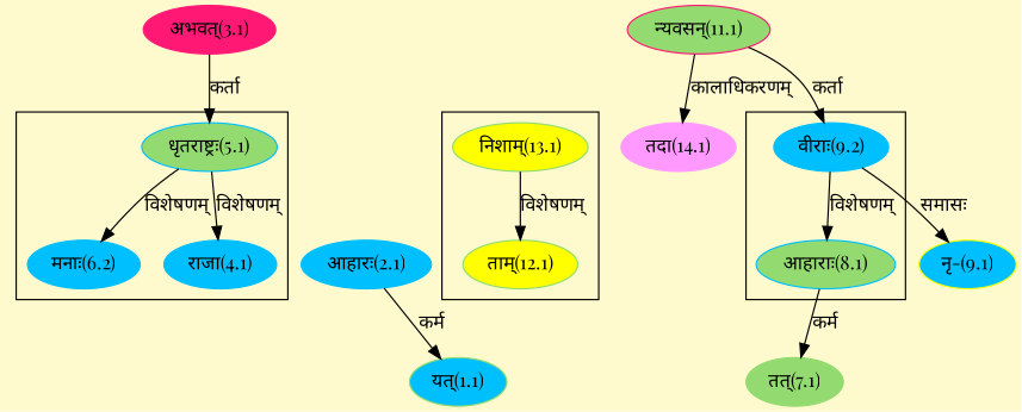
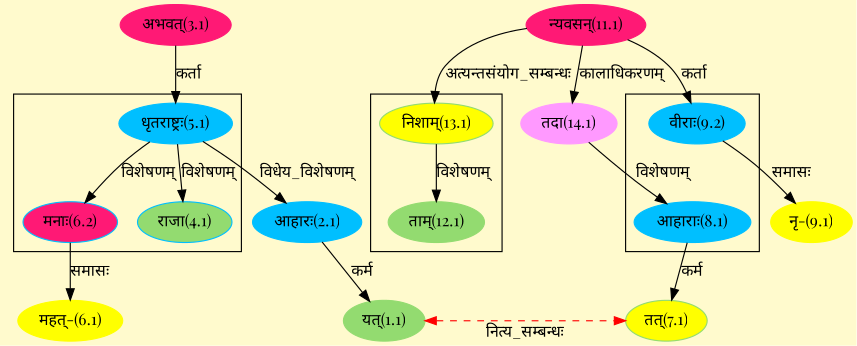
  digraph {
    bgcolor=lemonchiffon1
    compound=true
    fontname="Playfair Display"
    rankdir=BT
    node [color="#00BFFF" fontname="Playfair Display" style=filled]
    edge [dir=back fontname="Playfair Display"]
-   n1 [color="#93DB70" label="यत्(1.1)" fillcolor="#00BFFF"]
-   n2 [color="#93DB70" label="तत्(7.1)"]
-   n3 [label="राजा(4.1)"]
-   n4 [label="धृतराष्ट्रः(5.1)" fillcolor="#93DB70"]
-   n5 [label="मनाः(6.2)"]
-   n6 [label="आहाराः(8.1)" fillcolor="#93DB70"]
+   n1 [color="#93DB70" label="यत्(1.1)"]
+   n2 [color="#93DB70" label="तत्(7.1)" fillcolor="#FFFF00"]
+   n3 [label="राजा(4.1)" fillcolor="#93DB70"]
+   n4 [label="धृतराष्ट्रः(5.1)"]
+   n5 [label="मनाः(6.2)" fillcolor="#FF1975"]
+   n6 [label="आहाराः(8.1)"]
    n7 [label="वीराः(9.2)"]
-   n8 [color="#93DB70" label="ताम्(12.1)" fillcolor="#FFFF00"]
+   n8 [color="#93DB70" label="ताम्(12.1)"]
    n9 [color="#93DB70" fillcolor="#FFFF00" label="निशाम्(13.1)"]
    n10 [label="आहारः(2.1)"]
    n11 [color="#FF1975" label="अभवत्(3.1)"]
-   n12 [color="#FF1975" label="न्यवसन्(11.1)" fillcolor="#93DB70"]
-   n14 [color="#FFFF00" label="नृ-(9.1)" fillcolor="#00BFFF"]
+   n12 [color="#FF1975" label="न्यवसन्(11.1)"]
+   n13 [color="#FFFF00" label="महत्-(6.1)"]
+   n14 [color="#FFFF00" label="नृ-(9.1)"]
    n15 [color="#FF99FF" label="तदा(14.1)"]
    subgraph sub_1 {
      rank=same
      n1
      n2
    }
    subgraph cluster_2 {
      n3
      n4
      n5
    }
    subgraph cluster_3 {
      n6
      n7
    }
    subgraph cluster_4 {
      n8
      n9
    }
+   n1 -> n2 [color=red dir=both label="नित्य_सम्बन्धः" style=dashed]
    n1 -> n10 [label="कर्म"]
    n2 -> n6 [label="कर्म"]
    n3 -> n4 [label="विशेषणम्"]
    n4 -> n11 [label="कर्ता"]
    n5 -> n4 [label="विशेषणम्"]
-   n6 -> n7 [label="विशेषणम्"]
+   n6 -> n15 [label="विशेषणम्"]
    n7 -> n12 [label="कर्ता"]
    n8 -> n9 [label="विशेषणम्"]
+   n9 -> n12 [label="अत्यन्तसंयोग_सम्बन्धः"]
+   n10 -> n4 [label="विधेय_विशेषणम्"]
+   n13 -> n5 [label="समासः"]
    n14 -> n7 [label="समासः"]
    n15 -> n12 [label="कालाधिकरणम्"]
  }
